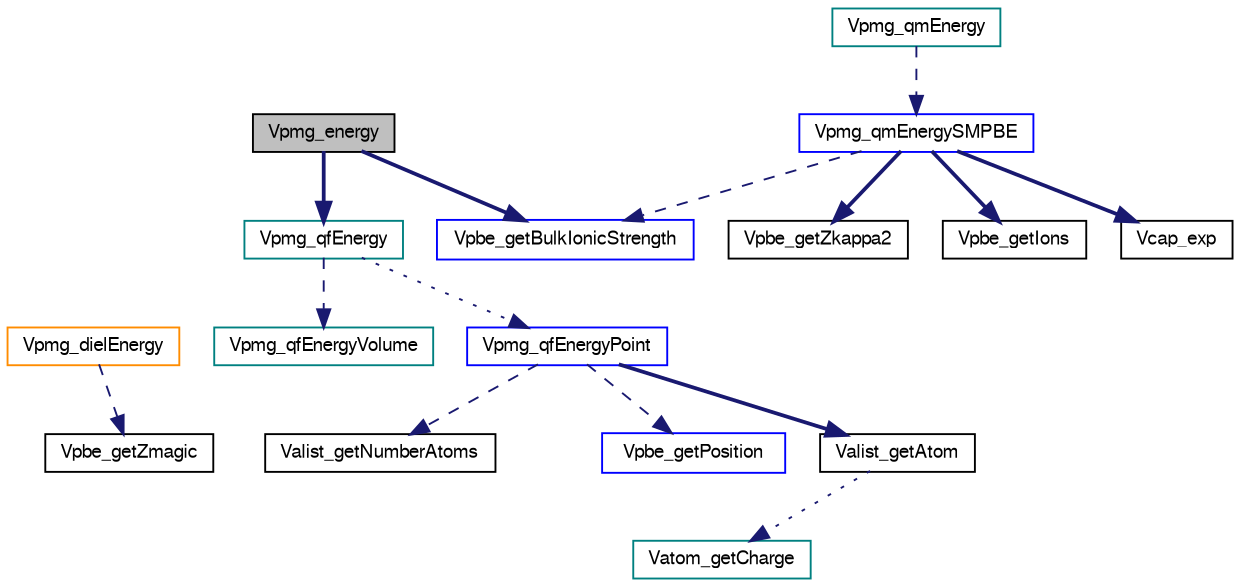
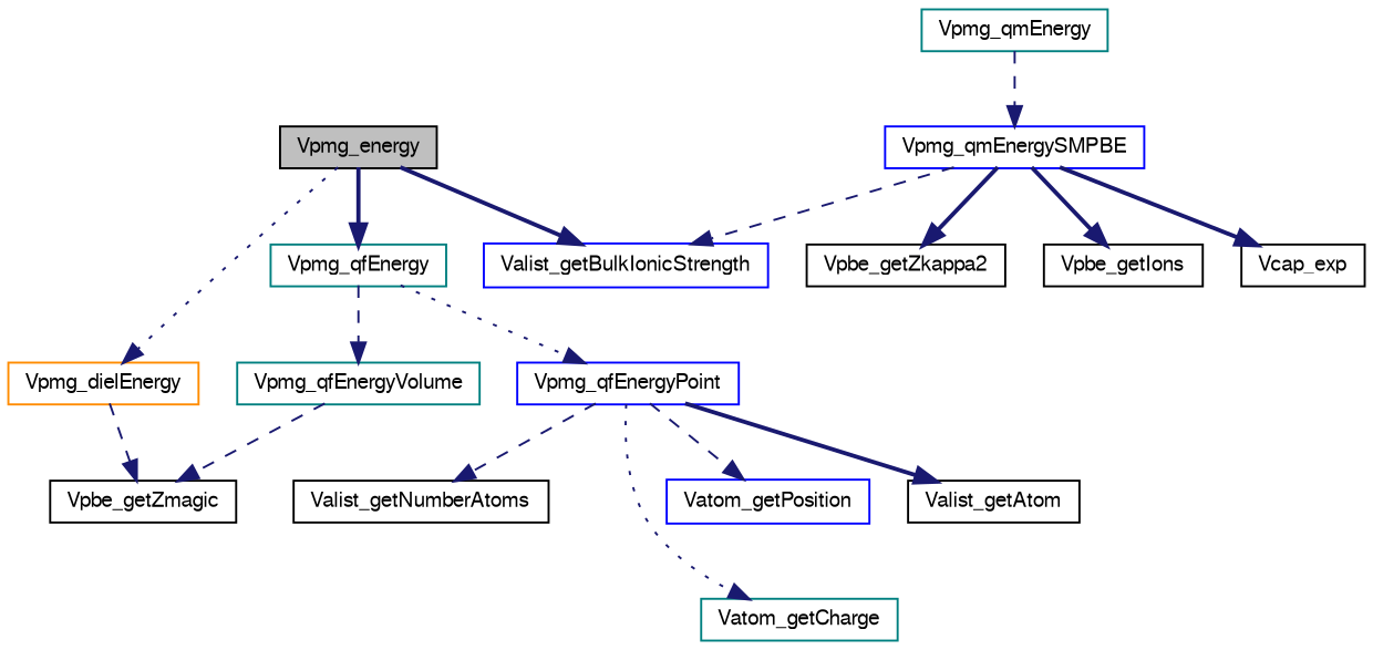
  digraph {
    rankdir=TB
    node [color=black fillcolor=white fontname=FreeSans fontsize=10 shape=record style=filled]
    edge [color=midnightblue fontname=FreeSans fontsize=10 labelfontname=FreeSans labelfontsize=10 style=dashed]
    n1 [fillcolor=grey75 fontcolor=black height=0.2 label=Vpmg_energy width=0.4]
-   n2 [color=blue height=0.2 label=Vpbe_getBulkIonicStrength width=0.4]
+   n2 [color=blue height=0.2 label=Valist_getBulkIonicStrength width=0.4]
    n3 [color=teal height=0.2 label=Vpmg_qfEnergy width=0.4]
    n4 [color=darkorange height=0.2 label=Vpmg_dielEnergy width=0.4]
    n5 [color=teal height=0.2 label=Vpmg_qmEnergy width=0.4]
    n6 [color=blue height=0.2 label=Vpmg_qmEnergySMPBE width=0.4]
    n7 [color=teal height=0.2 label=Vpmg_qfEnergyVolume width=0.4]
    n8 [color=blue height=0.2 label=Vpmg_qfEnergyPoint width=0.4]
    n9 [height=0.2 label=Vpbe_getZmagic width=0.4]
    n10 [height=0.2 label=Vpbe_getZkappa2 width=0.4]
    n11 [height=0.2 label=Vpbe_getIons width=0.4]
    n12 [height=0.2 label=Vcap_exp width=0.4]
    n13 [height=0.2 label=Valist_getNumberAtoms width=0.4]
    n14 [height=0.2 label=Valist_getAtom width=0.4]
-   n15 [color=blue height=0.2 label=Vpbe_getPosition width=0.4]
+   n15 [color=blue height=0.2 label=Vatom_getPosition width=0.4]
    n16 [color=teal height=0.2 label=Vatom_getCharge width=0.4]
    n1 -> n2 [style=bold]
    n1 -> n3 [style=bold]
+   n1 -> n4 [style=dotted]
    n3 -> n7
    n3 -> n8 [style=dotted]
    n4 -> n9
    n5 -> n6
    n6 -> n2
    n6 -> n10 [style=bold]
    n6 -> n11 [style=bold]
    n6 -> n12 [style=bold]
+   n7 -> n9
    n8 -> n13
    n8 -> n14 [style=bold]
    n8 -> n15
-   n14 -> n16 [style=dotted]
+   n8 -> n16 [style=dotted]
  }
